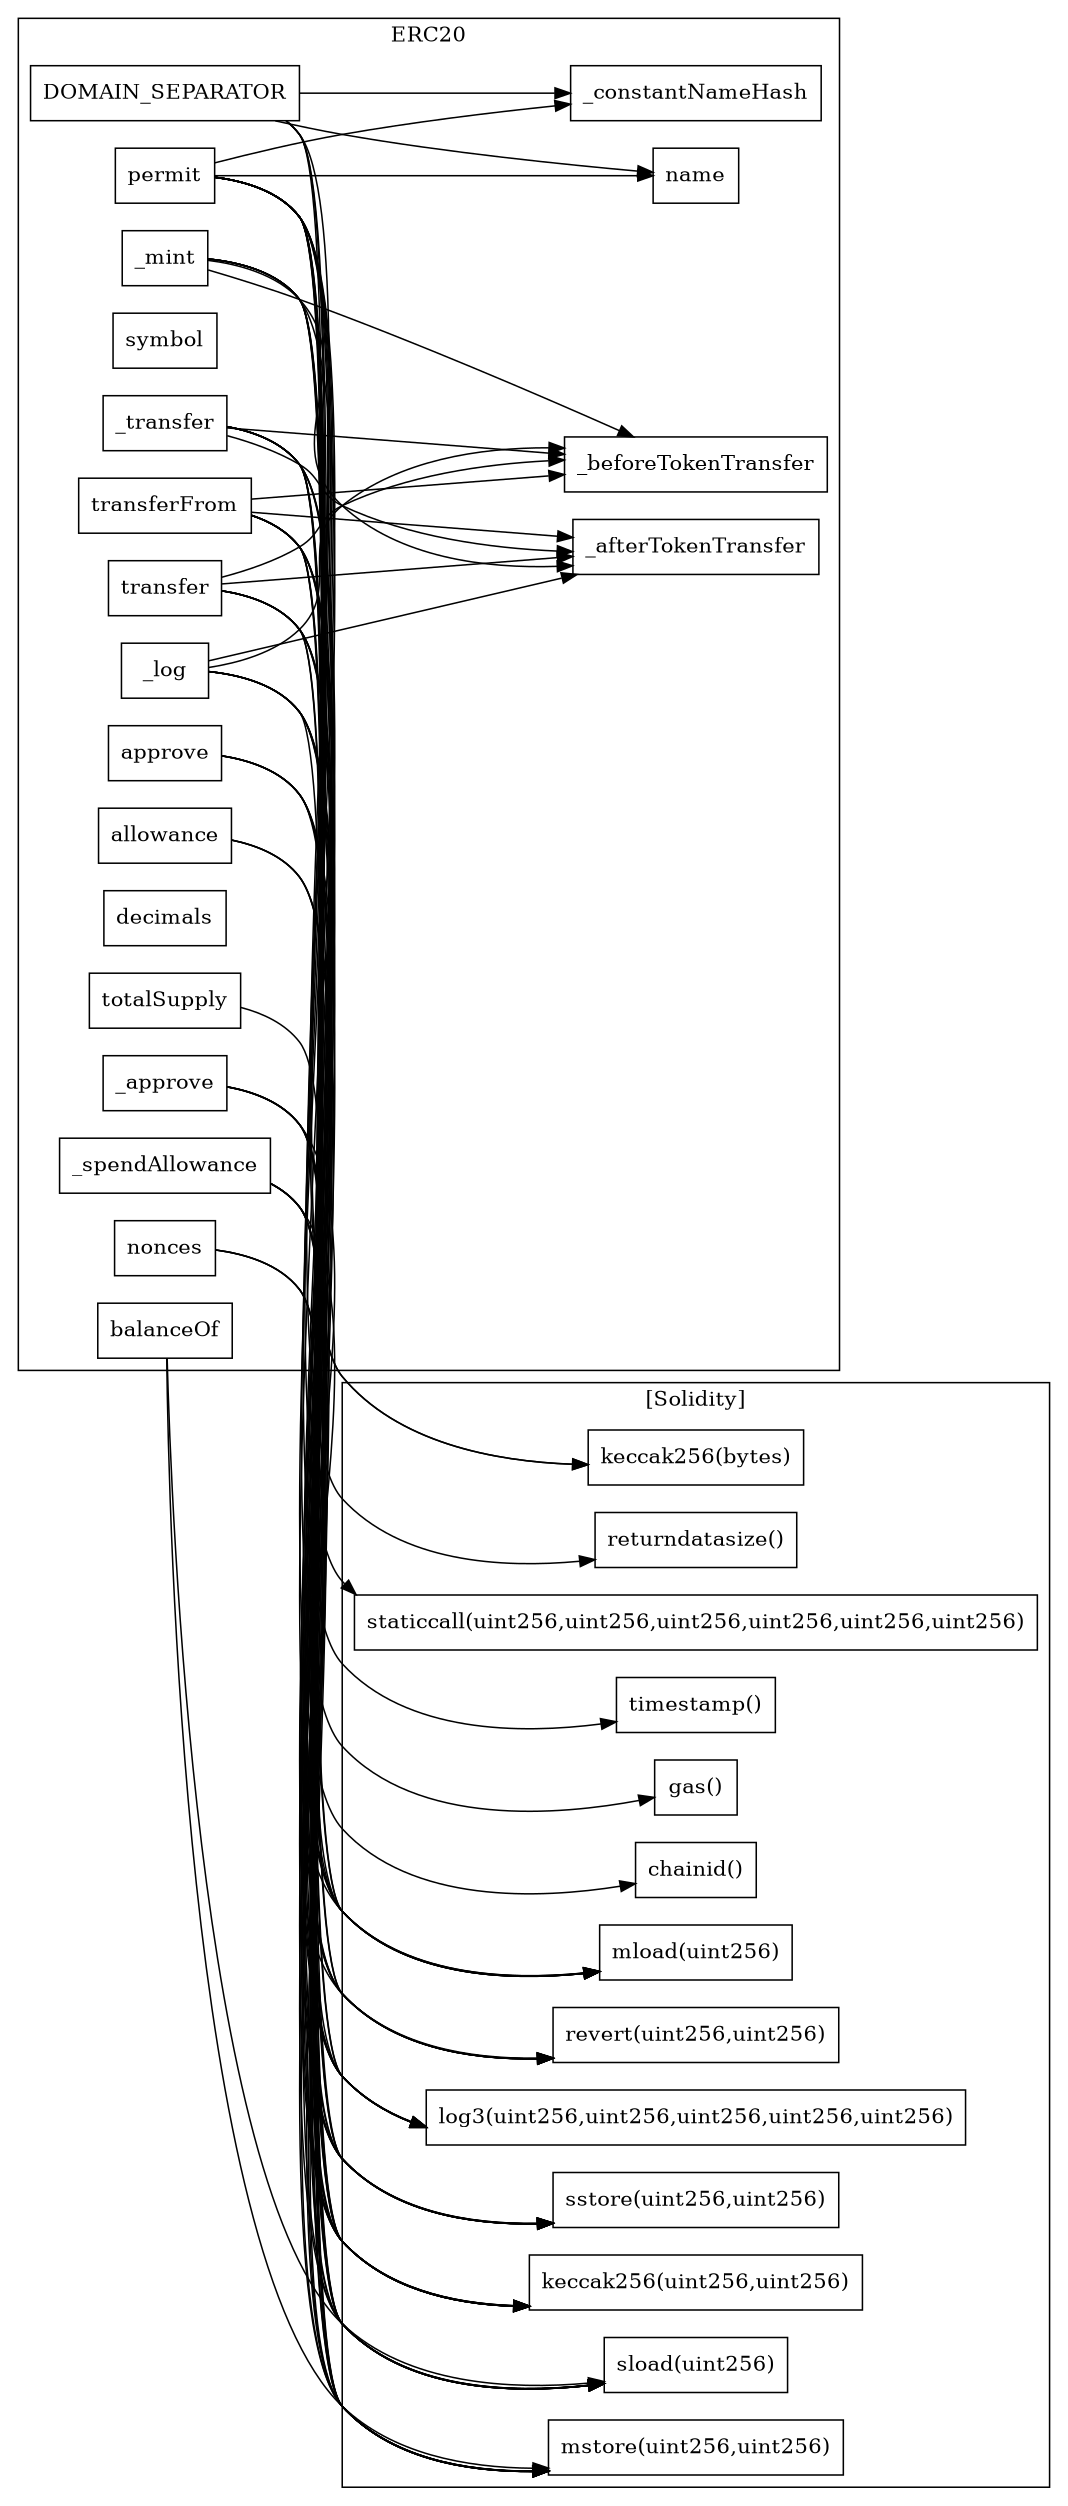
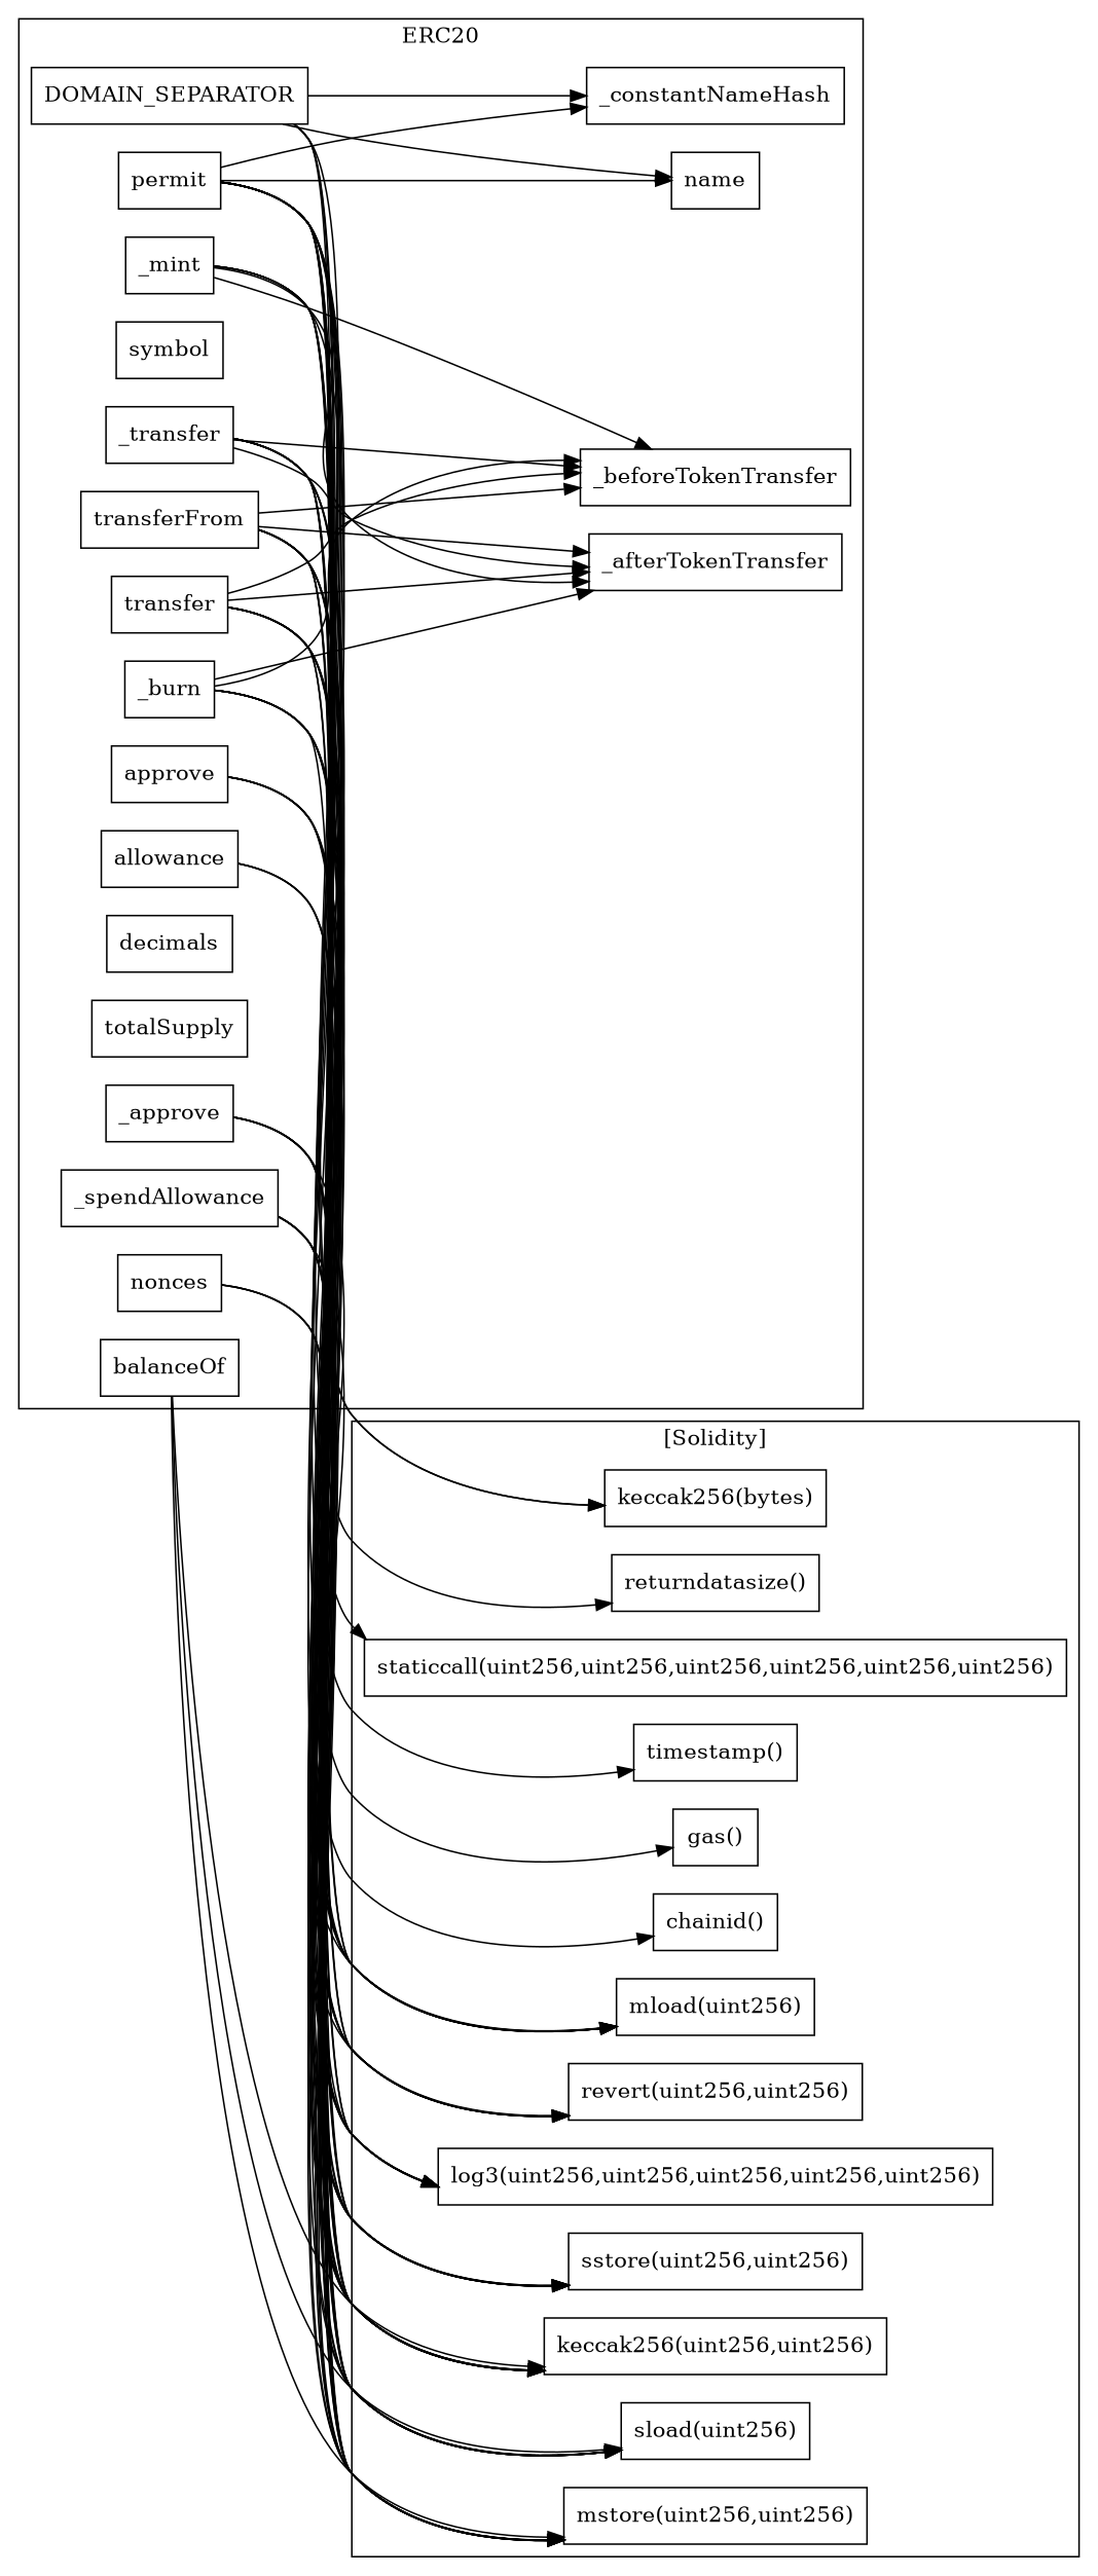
  strict digraph {
    rankdir=LR
    node [shape=box]
    n1 [label=approve]
    n2 [label=_beforeTokenTransfer]
    n3 [label=allowance]
    n4 [label=DOMAIN_SEPARATOR]
    n5 [label=_constantNameHash]
    n6 [label=name]
    n7 [label=symbol]
    n8 [label=balanceOf]
    n9 [label=totalSupply]
    n10 [label=permit]
    n11 [label=_transfer]
    n12 [label=_afterTokenTransfer]
    n13 [label=transferFrom]
    n14 [label=_mint]
    n15 [label=decimals]
    n16 [label=transfer]
    n17 [label=nonces]
-   n18 [label=_log]
+   n18 [label=_burn]
    n19 [label=_approve]
    n20 [label=_spendAllowance]
    "keccak256(uint256,uint256)"
    "sstore(uint256,uint256)"
    "mstore(uint256,uint256)"
    "mload(uint256)"
    "log3(uint256,uint256,uint256,uint256,uint256)"
    "sload(uint256)"
    "chainid()"
    "keccak256(bytes)"
    "revert(uint256,uint256)"
    "staticcall(uint256,uint256,uint256,uint256,uint256,uint256)"
    "timestamp()"
    "gas()"
    "returndatasize()"
    subgraph cluster_1 {
      label=ERC20
      n1
      n2
      n3
      n4
      n5
      n6
      n7
      n8
      n9
      n10
      n11
      n12
      n13
      n14
      n15
      n16
      n17
      n18
      n19
      n20
    }
    subgraph cluster_2 {
      label="[Solidity]"
      "keccak256(uint256,uint256)"
      "sstore(uint256,uint256)"
      "mstore(uint256,uint256)"
      "mload(uint256)"
      "log3(uint256,uint256,uint256,uint256,uint256)"
      "sload(uint256)"
      "chainid()"
      "keccak256(bytes)"
      "revert(uint256,uint256)"
      "staticcall(uint256,uint256,uint256,uint256,uint256,uint256)"
      "timestamp()"
      "gas()"
      "returndatasize()"
    }
    n1 -> "keccak256(uint256,uint256)"
    n1 -> "sstore(uint256,uint256)"
    n1 -> "mstore(uint256,uint256)"
    n1 -> "mload(uint256)"
    n1 -> "log3(uint256,uint256,uint256,uint256,uint256)"
    n3 -> "keccak256(uint256,uint256)"
    n3 -> "mstore(uint256,uint256)"
    n3 -> "sload(uint256)"
    n4 -> n5
    n4 -> n6
    n4 -> "keccak256(uint256,uint256)"
    n4 -> "mstore(uint256,uint256)"
    n4 -> "mload(uint256)"
    n4 -> "keccak256(bytes)"
+   n8 -> "keccak256(uint256,uint256)"
    n8 -> "mstore(uint256,uint256)"
    n8 -> "sload(uint256)"
    n10 -> n5
    n10 -> n6
    n10 -> "keccak256(uint256,uint256)"
    n10 -> "sstore(uint256,uint256)"
    n10 -> "mstore(uint256,uint256)"
    n10 -> "mload(uint256)"
    n10 -> "log3(uint256,uint256,uint256,uint256,uint256)"
    n10 -> "sload(uint256)"
    n10 -> "chainid()"
    n10 -> "keccak256(bytes)"
    n10 -> "revert(uint256,uint256)"
    n10 -> "staticcall(uint256,uint256,uint256,uint256,uint256,uint256)"
    n10 -> "timestamp()"
    n10 -> "gas()"
    n10 -> "returndatasize()"
    n11 -> n2
    n11 -> n12
    n11 -> "keccak256(uint256,uint256)"
    n11 -> "sstore(uint256,uint256)"
    n11 -> "mstore(uint256,uint256)"
    n11 -> "mload(uint256)"
    n11 -> "log3(uint256,uint256,uint256,uint256,uint256)"
    n11 -> "sload(uint256)"
    n11 -> "revert(uint256,uint256)"
    n13 -> n2
    n13 -> n12
    n13 -> "keccak256(uint256,uint256)"
    n13 -> "sstore(uint256,uint256)"
    n13 -> "mstore(uint256,uint256)"
    n13 -> "mload(uint256)"
    n13 -> "log3(uint256,uint256,uint256,uint256,uint256)"
    n13 -> "sload(uint256)"
    n13 -> "revert(uint256,uint256)"
    n14 -> n2
    n14 -> n12
    n14 -> "keccak256(uint256,uint256)"
    n14 -> "sstore(uint256,uint256)"
    n14 -> "mload(uint256)"
    n14 -> "log3(uint256,uint256,uint256,uint256,uint256)"
    n14 -> "sload(uint256)"
    n14 -> "revert(uint256,uint256)"
    n16 -> n2
    n16 -> n12
    n16 -> "keccak256(uint256,uint256)"
    n16 -> "sstore(uint256,uint256)"
    n16 -> "mstore(uint256,uint256)"
-   n9 -> "mload(uint256)"
+   n16 -> "mload(uint256)"
    n16 -> "log3(uint256,uint256,uint256,uint256,uint256)"
    n16 -> "sload(uint256)"
    n16 -> "revert(uint256,uint256)"
    n17 -> "keccak256(uint256,uint256)"
    n17 -> "mstore(uint256,uint256)"
    n17 -> "sload(uint256)"
    n18 -> n2
    n18 -> n12
    n18 -> "keccak256(uint256,uint256)"
    n18 -> "sstore(uint256,uint256)"
    n18 -> "mstore(uint256,uint256)"
    n18 -> "log3(uint256,uint256,uint256,uint256,uint256)"
    n18 -> "sload(uint256)"
    n18 -> "revert(uint256,uint256)"
    n19 -> "keccak256(uint256,uint256)"
    n19 -> "sstore(uint256,uint256)"
    n19 -> "mstore(uint256,uint256)"
    n19 -> "mload(uint256)"
    n19 -> "log3(uint256,uint256,uint256,uint256,uint256)"
    n20 -> "keccak256(uint256,uint256)"
    n20 -> "sstore(uint256,uint256)"
    n20 -> "mstore(uint256,uint256)"
    n20 -> "sload(uint256)"
    n20 -> "revert(uint256,uint256)"
  }
